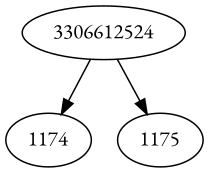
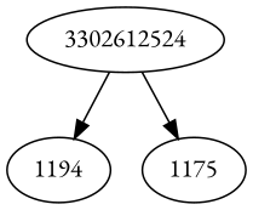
  strict digraph {
    fontname="EB Garamond"
    node [fontname="EB Garamond"]
    edge [fontname="EB Garamond"]
-   3306612524
-   1174
+   3306612524 [label=3302612524]
+   1174 [label=1194]
    1175
    3306612524 -> 1174
    3306612524 -> 1175
  }
